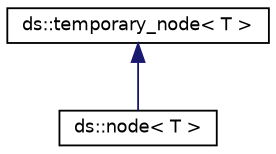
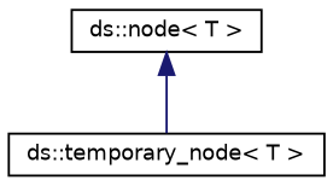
  digraph {
    rankdir=TB
    node [color=black fillcolor=white fontname=Helvetica fontsize=10 shape=record style=filled]
    n1 [height=0.2 label="ds::node\< T \>" width=0.4]
    n2 [height=0.2 label="ds::temporary_node\< T \>" width=0.4]
-   n2 -> n1 [color=midnightblue dir=back fontname=Helvetica fontsize=10 labelfontname=Helvetica labelfontsize=10 style=solid]
+   n1 -> n2 [color=midnightblue dir=back fontname=Helvetica fontsize=10 labelfontname=Helvetica labelfontsize=10 style=solid]
  }
